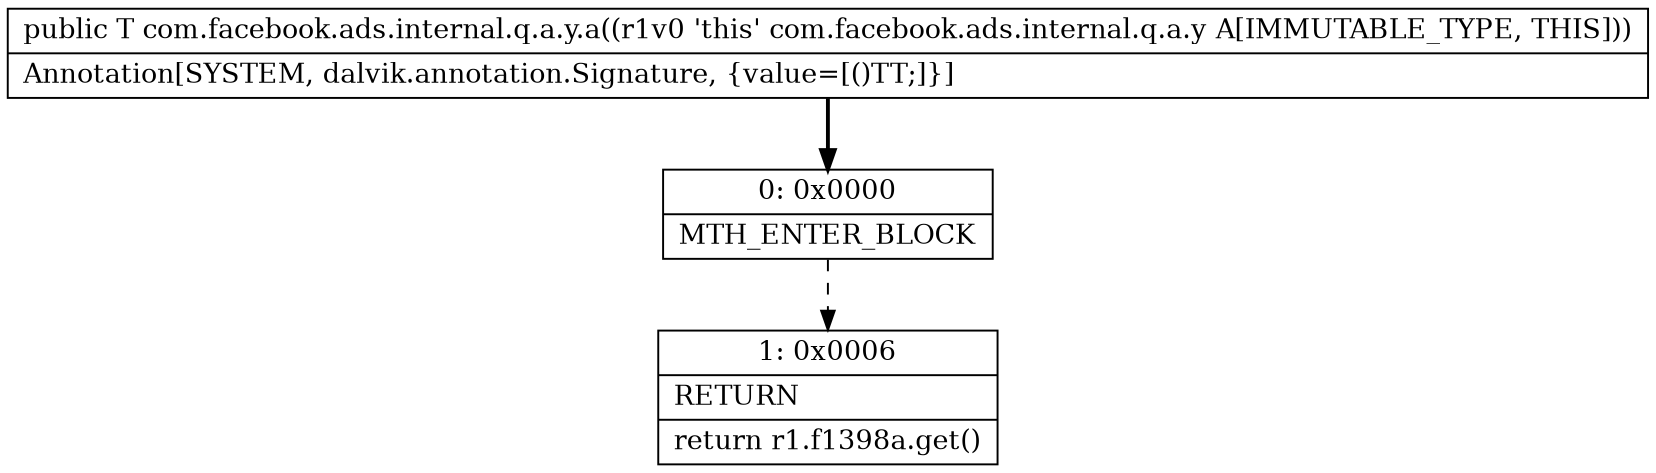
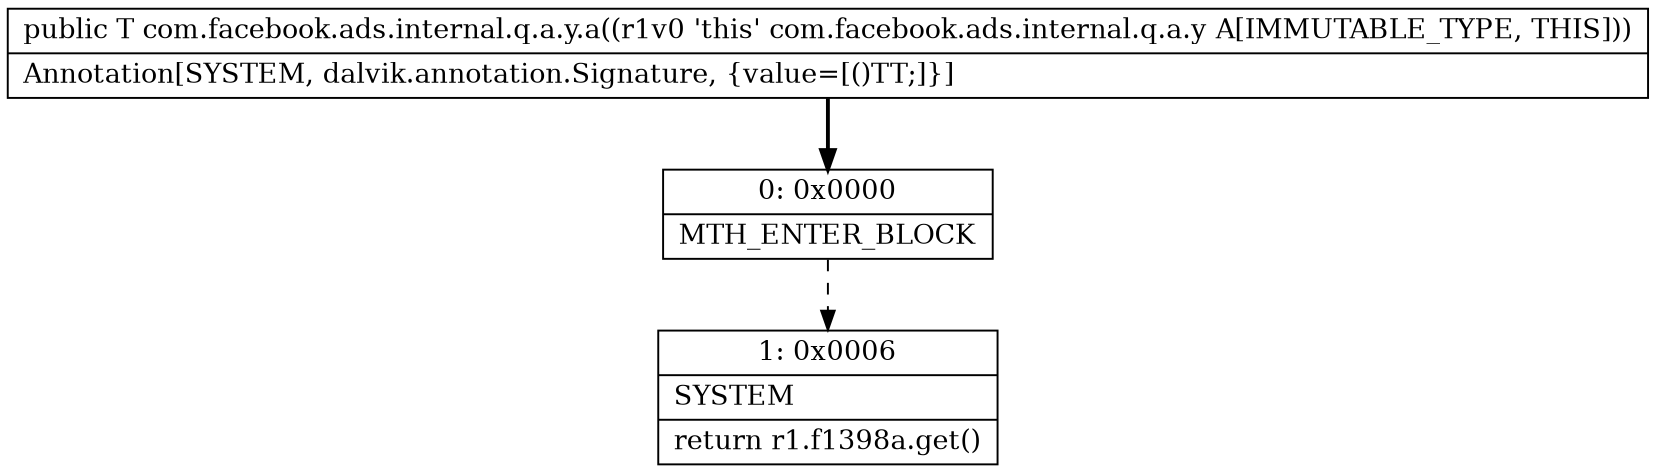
  digraph {
    node [shape=record]
    n1 [label="{0\:\ 0x0000|MTH_ENTER_BLOCK\l}"]
-   n2 [label="{1\:\ 0x0006|RETURN\l|return r1.f1398a.get()\l}"]
+   n2 [label="{1\:\ 0x0006|SYSTEM\l|return r1.f1398a.get()\l}"]
    n3 [label="{public T com.facebook.ads.internal.q.a.y.a((r1v0 'this' com.facebook.ads.internal.q.a.y A[IMMUTABLE_TYPE, THIS]))  | Annotation[SYSTEM, dalvik.annotation.Signature, \{value=[()TT;]\}]\l}"]
    n1 -> n2 [style=dashed]
    n3 -> n1 [style=bold]
  }
